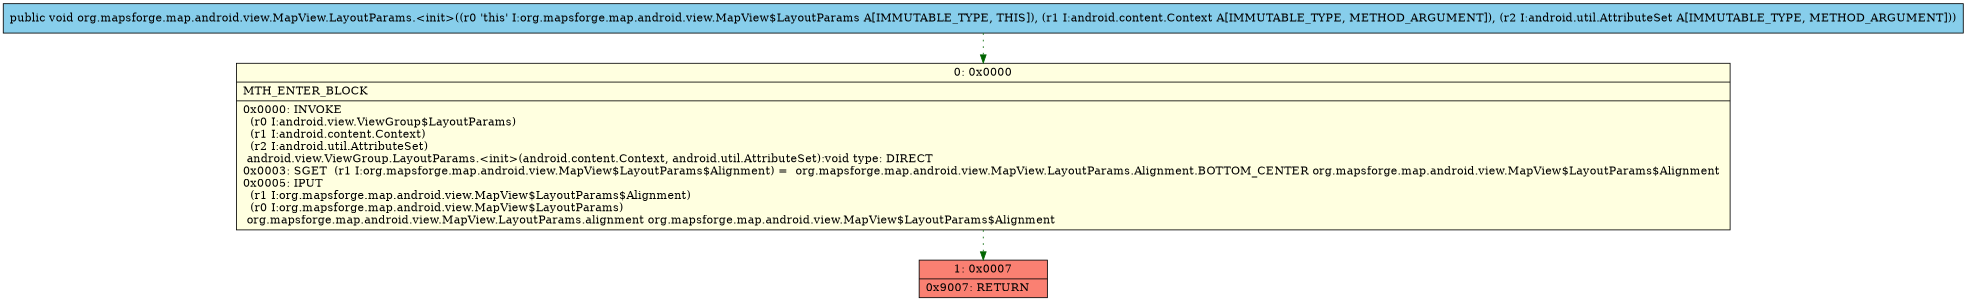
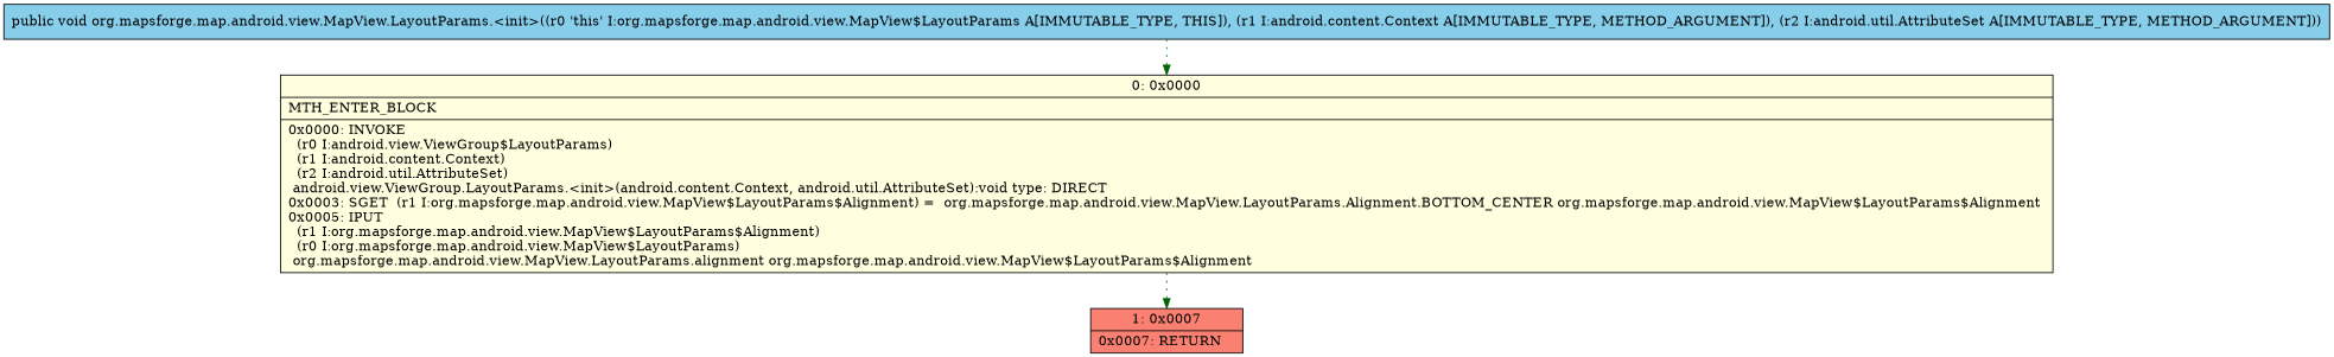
  digraph {
    fontname="DejaVu Serif"
    node [shape=record style=filled fontname="DejaVu Serif"]
    edge [color=darkgreen style=dotted fontname="DejaVu Serif"]
    n1 [label="{0\:\ 0x0000|MTH_ENTER_BLOCK\l|0x0000: INVOKE  \l  (r0 I:android.view.ViewGroup$LayoutParams)\l  (r1 I:android.content.Context)\l  (r2 I:android.util.AttributeSet)\l android.view.ViewGroup.LayoutParams.\<init\>(android.content.Context, android.util.AttributeSet):void type: DIRECT \l0x0003: SGET  (r1 I:org.mapsforge.map.android.view.MapView$LayoutParams$Alignment) =  org.mapsforge.map.android.view.MapView.LayoutParams.Alignment.BOTTOM_CENTER org.mapsforge.map.android.view.MapView$LayoutParams$Alignment \l0x0005: IPUT  \l  (r1 I:org.mapsforge.map.android.view.MapView$LayoutParams$Alignment)\l  (r0 I:org.mapsforge.map.android.view.MapView$LayoutParams)\l org.mapsforge.map.android.view.MapView.LayoutParams.alignment org.mapsforge.map.android.view.MapView$LayoutParams$Alignment \l}" fillcolor=lightyellow]
-   n2 [label="{1\:\ 0x0007|0x9007: RETURN   \l}" fillcolor=salmon]
+   n2 [label="{1\:\ 0x0007|0x0007: RETURN   \l}" fillcolor=salmon]
    n3 [label="{public void org.mapsforge.map.android.view.MapView.LayoutParams.\<init\>((r0 'this' I:org.mapsforge.map.android.view.MapView$LayoutParams A[IMMUTABLE_TYPE, THIS]), (r1 I:android.content.Context A[IMMUTABLE_TYPE, METHOD_ARGUMENT]), (r2 I:android.util.AttributeSet A[IMMUTABLE_TYPE, METHOD_ARGUMENT])) }" fillcolor=skyblue]
    n1 -> n2
    n3 -> n1
  }
